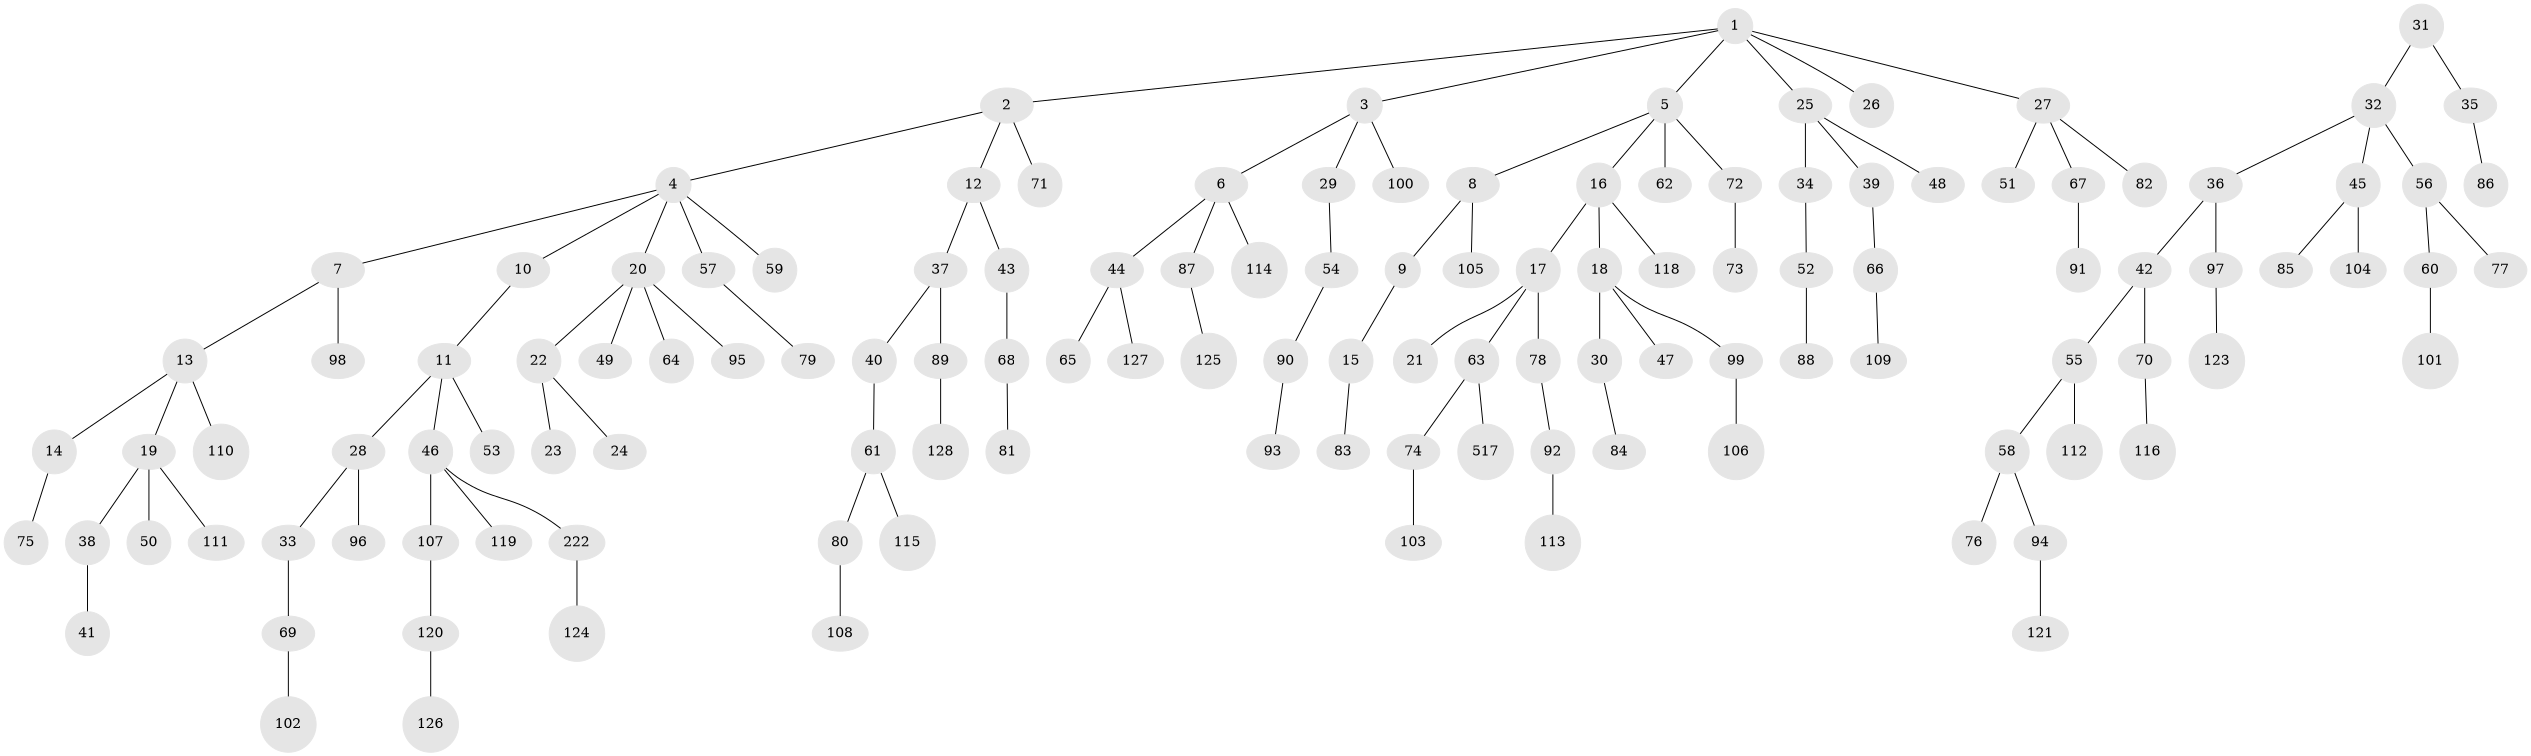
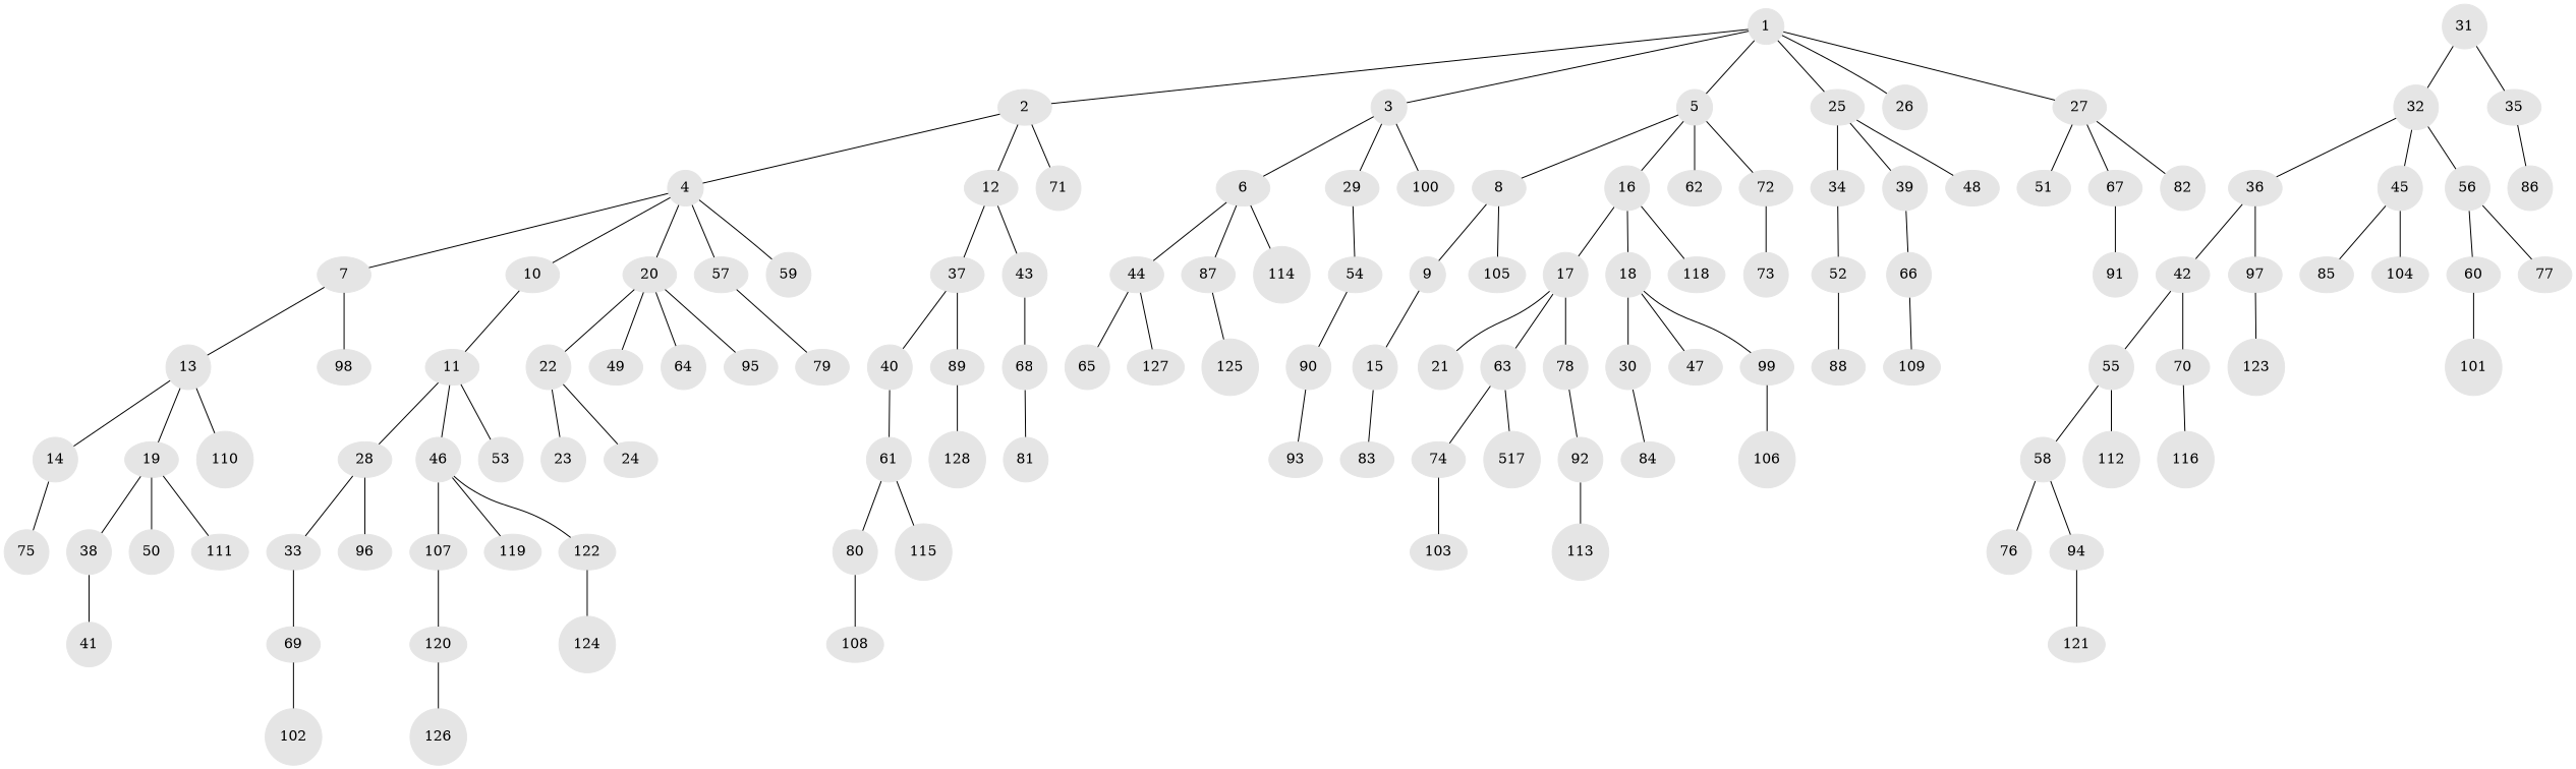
  graph {
    fontname="DejaVu Serif"
    node [color=gray90 fontname="DejaVu Serif" shape=ellipse style=filled]
    edge [fontname="DejaVu Serif"]
    2
    1 [shape=circle]
    3 [shape=circle]
    5 [shape=circle]
    25
    26 [shape=circle]
    27
    4 [shape=circle]
    12
    71 [shape=circle]
    6
    29
    100
    8
    16 [shape=circle]
    62
    72
    34
    39 [shape=circle]
    48
    51
    67
    82 [shape=circle]
    7
    10
    20
    57
    59 [shape=circle]
    37
    43 [shape=circle]
    44
    87
    114 [shape=circle]
    54
    13 [shape=circle]
    98
    11
    22 [shape=circle]
    49
    64 [shape=circle]
    95
    79
    9 [shape=circle]
    105
    17 [shape=circle]
    18 [shape=circle]
    118
    73 [shape=circle]
    65 [shape=circle]
    127
    125 [shape=circle]
    14 [shape=circle]
    19
    110 [shape=circle]
    15 [shape=circle]
    83
    28
    46 [shape=circle]
    53 [shape=circle]
    33
    96
    107
    119
-   122 [label=222]
+   122
    40 [shape=circle]
    89
    68 [shape=circle]
    75 [shape=circle]
    38 [shape=circle]
    50 [shape=circle]
    111
    31 [shape=circle]
    32 [shape=circle]
    35
    21 [shape=circle]
    63 [shape=circle]
    78 [shape=circle]
    30 [shape=circle]
    47
    99
    74
    n82 [label=517 shape=circle]
    92 [shape=circle]
    84
    106 [shape=circle]
    41 [shape=circle]
    23 [shape=circle]
    24
    52
    66 [shape=circle]
    91 [shape=circle]
    69
    90 [shape=circle]
    36
    45 [shape=circle]
    56 [shape=circle]
    86 [shape=circle]
    42
    97
    85
    104
    60
    77
    102 [shape=circle]
    88
    55 [shape=circle]
    70
    123 [shape=circle]
    61 [shape=circle]
    128 [shape=circle]
    109
    80 [shape=circle]
    115 [shape=circle]
    58 [shape=circle]
    112 [shape=circle]
    116 [shape=circle]
    81 [shape=circle]
    120
    124 [shape=circle]
    93
    76 [shape=circle]
    94
    101 [shape=circle]
    121
    108
    103
    113 [shape=circle]
    126 [shape=circle]
    2 -- 4
    2 -- 12
    2 -- 71
    1 -- 2
    1 -- 3
    1 -- 5
    1 -- 25
    1 -- 26
    1 -- 27
    3 -- 6
    3 -- 29
    3 -- 100
    5 -- 8
    5 -- 16
    5 -- 62
    5 -- 72
    25 -- 34
    25 -- 39
    25 -- 48
    27 -- 51
    27 -- 67
    27 -- 82
    4 -- 7
    4 -- 10
    4 -- 20
    4 -- 57
    4 -- 59
    12 -- 37
    12 -- 43
    6 -- 44
    6 -- 87
    6 -- 114
    29 -- 54
    8 -- 9
    8 -- 105
    16 -- 17
    16 -- 18
    16 -- 118
    72 -- 73
    34 -- 52
    39 -- 66
    67 -- 91
    7 -- 13
    7 -- 98
    10 -- 11
    20 -- 22
    20 -- 49
    20 -- 64
    20 -- 95
    57 -- 79
    37 -- 40
    37 -- 89
    43 -- 68
    44 -- 65
    44 -- 127
    87 -- 125
    54 -- 90
    13 -- 14
    13 -- 19
    13 -- 110
    11 -- 28
    11 -- 46
    11 -- 53
    22 -- 23
    22 -- 24
    9 -- 15
    17 -- 21
    17 -- 63
    17 -- 78
    18 -- 30
    18 -- 47
    18 -- 99
    14 -- 75
    19 -- 38
    19 -- 50
    19 -- 111
    15 -- 83
    28 -- 33
    28 -- 96
    46 -- 107
    46 -- 119
    46 -- 122
    33 -- 69
    107 -- 120
    122 -- 124
    40 -- 61
    89 -- 128
    68 -- 81
    38 -- 41
    31 -- 32
    31 -- 35
    32 -- 36
    32 -- 45
    32 -- 56
    35 -- 86
    63 -- 74
    63 -- n82
    78 -- 92
    30 -- 84
    99 -- 106
    74 -- 103
    92 -- 113
    52 -- 88
    66 -- 109
    69 -- 102
    90 -- 93
    36 -- 42
    36 -- 97
    45 -- 85
    45 -- 104
    56 -- 60
    56 -- 77
    42 -- 55
    42 -- 70
    97 -- 123
    60 -- 101
    55 -- 58
    55 -- 112
    70 -- 116
    61 -- 80
    61 -- 115
    80 -- 108
    58 -- 76
    58 -- 94
    120 -- 126
    94 -- 121
  }
